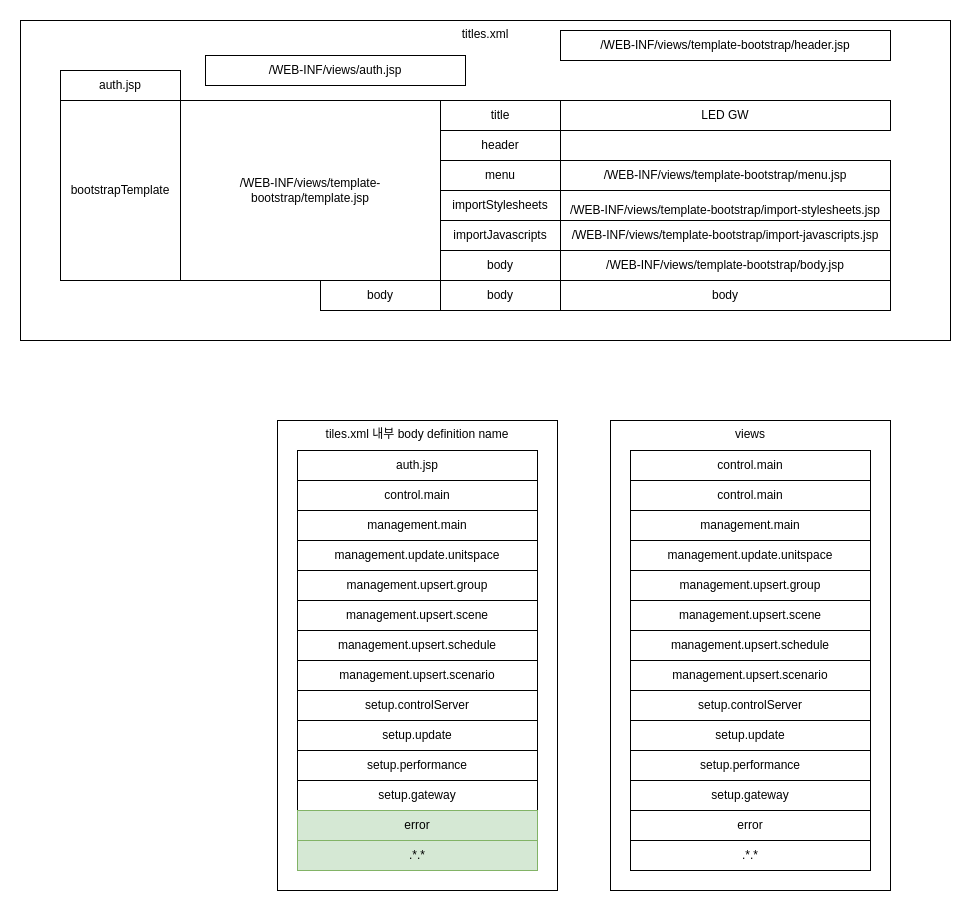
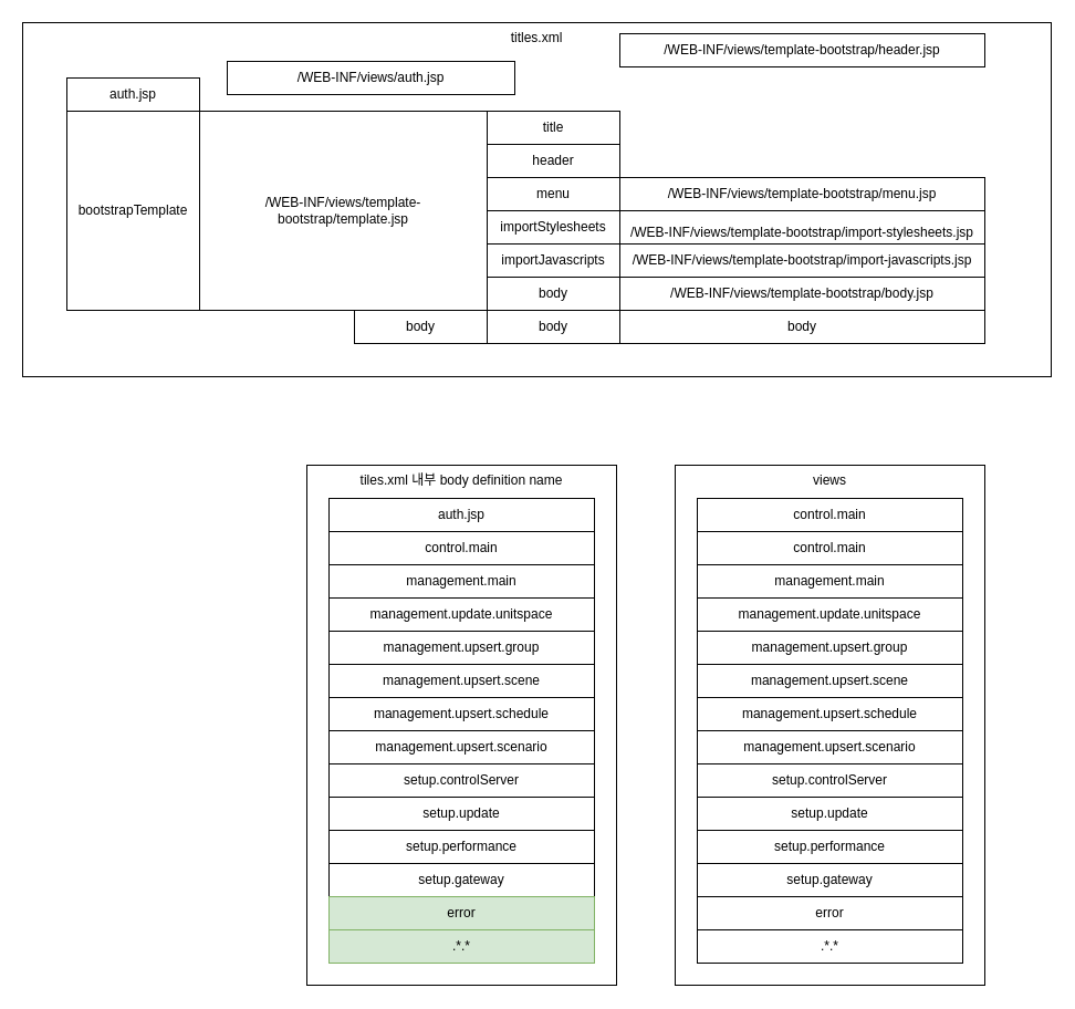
  <mxCell id="0" />
  <mxCell id="1" parent="0" />
  <mxCell id="2" value="views" style="rounded=0;whiteSpace=wrap;html=1;verticalAlign=top;" vertex="1" parent="1"><mxGeometry x="610" y="420" width="280" height="470" as="geometry" /></mxCell>
  <mxCell id="3" value="titles.xml" style="rounded=0;whiteSpace=wrap;html=1;verticalAlign=top;" vertex="1" parent="1"><mxGeometry x="20" y="20" width="930" height="320" as="geometry" /></mxCell>
  <mxCell id="4" value="title" style="rounded=0;whiteSpace=wrap;html=1;" vertex="1" parent="1"><mxGeometry x="440" y="100" width="120" height="30" as="geometry" /></mxCell>
  <mxCell id="5" value="header" style="rounded=0;whiteSpace=wrap;html=1;" vertex="1" parent="1"><mxGeometry x="440" y="130" width="120" height="30" as="geometry" /></mxCell>
  <mxCell id="6" value="menu" style="rounded=0;whiteSpace=wrap;html=1;" vertex="1" parent="1"><mxGeometry x="440" y="160" width="120" height="30" as="geometry" /></mxCell>
  <mxCell id="7" value="importStylesheets" style="rounded=0;whiteSpace=wrap;html=1;" vertex="1" parent="1"><mxGeometry x="440" y="190" width="120" height="30" as="geometry" /></mxCell>
  <mxCell id="8" value="importJavascripts" style="rounded=0;whiteSpace=wrap;html=1;" vertex="1" parent="1"><mxGeometry x="440" y="220" width="120" height="30" as="geometry" /></mxCell>
  <mxCell id="9" value="body" style="rounded=0;whiteSpace=wrap;html=1;" vertex="1" parent="1"><mxGeometry x="440" y="250" width="120" height="30" as="geometry" /></mxCell>
  <mxCell id="10" value="" style="group;" vertex="1" connectable="0" parent="1"><mxGeometry x="630" y="480" width="240" height="390" as="geometry" /></mxCell>
  <mxCell id="11" value="management.upsert.scenario" style="rounded=0;whiteSpace=wrap;html=1;" vertex="1" parent="10"><mxGeometry y="180" width="240" height="30" as="geometry" /></mxCell>
  <mxCell id="12" value="setup.controlServer" style="rounded=0;whiteSpace=wrap;html=1;" vertex="1" parent="10"><mxGeometry y="210" width="240" height="30" as="geometry" /></mxCell>
  <mxCell id="13" value="setup.update" style="rounded=0;whiteSpace=wrap;html=1;" vertex="1" parent="10"><mxGeometry y="240" width="240" height="30" as="geometry" /></mxCell>
  <mxCell id="14" value="setup.performance" style="rounded=0;whiteSpace=wrap;html=1;" vertex="1" parent="10"><mxGeometry y="270" width="240" height="30" as="geometry" /></mxCell>
  <mxCell id="15" value="setup.gateway" style="rounded=0;whiteSpace=wrap;html=1;" vertex="1" parent="10"><mxGeometry y="300" width="240" height="30" as="geometry" /></mxCell>
  <mxCell id="16" value="error" style="rounded=0;whiteSpace=wrap;html=1;" vertex="1" parent="10"><mxGeometry y="330" width="240" height="30" as="geometry" /></mxCell>
  <mxCell id="17" value=".*.*" style="rounded=0;whiteSpace=wrap;html=1;" vertex="1" parent="10"><mxGeometry y="360" width="240" height="30" as="geometry" /></mxCell>
  <mxCell id="18" value="control.main" style="rounded=0;whiteSpace=wrap;html=1;" vertex="1" parent="10"><mxGeometry width="240" height="30" as="geometry" /></mxCell>
  <mxCell id="19" value="management.main" style="rounded=0;whiteSpace=wrap;html=1;" vertex="1" parent="10"><mxGeometry y="30" width="240" height="30" as="geometry" /></mxCell>
  <mxCell id="20" value="management.update.unitspace" style="rounded=0;whiteSpace=wrap;html=1;" vertex="1" parent="10"><mxGeometry y="60" width="240" height="30" as="geometry" /></mxCell>
  <mxCell id="21" value="management.upsert.group" style="rounded=0;whiteSpace=wrap;html=1;" vertex="1" parent="10"><mxGeometry y="90" width="240" height="30" as="geometry" /></mxCell>
  <mxCell id="22" value="management.upsert.scene" style="rounded=0;whiteSpace=wrap;html=1;" vertex="1" parent="10"><mxGeometry y="120" width="240" height="30" as="geometry" /></mxCell>
  <mxCell id="23" value="management.upsert.schedule" style="rounded=0;whiteSpace=wrap;html=1;" vertex="1" parent="10"><mxGeometry y="150" width="240" height="30" as="geometry" /></mxCell>
  <mxCell id="24" value="tiles.xml 내부 body definition name" style="rounded=0;whiteSpace=wrap;html=1;verticalAlign=top;" vertex="1" parent="1"><mxGeometry x="277" y="420" width="280" height="470" as="geometry" /></mxCell>
  <mxCell id="25" value="management.upsert.scenario" style="rounded=0;whiteSpace=wrap;html=1;" vertex="1" parent="1"><mxGeometry x="297" y="660" width="240" height="30" as="geometry" /></mxCell>
  <mxCell id="26" value="setup.controlServer" style="rounded=0;whiteSpace=wrap;html=1;" vertex="1" parent="1"><mxGeometry x="297" y="690" width="240" height="30" as="geometry" /></mxCell>
  <mxCell id="27" value="setup.update" style="rounded=0;whiteSpace=wrap;html=1;" vertex="1" parent="1"><mxGeometry x="297" y="720" width="240" height="30" as="geometry" /></mxCell>
  <mxCell id="28" value="setup.performance" style="rounded=0;whiteSpace=wrap;html=1;" vertex="1" parent="1"><mxGeometry x="297" y="750" width="240" height="30" as="geometry" /></mxCell>
  <mxCell id="29" value="setup.gateway" style="rounded=0;whiteSpace=wrap;html=1;" vertex="1" parent="1"><mxGeometry x="297" y="780" width="240" height="30" as="geometry" /></mxCell>
  <mxCell id="30" value="error" style="rounded=0;whiteSpace=wrap;html=1;fillColor=#d5e8d4;strokeColor=#82b366;" vertex="1" parent="1"><mxGeometry x="297" y="810" width="240" height="30" as="geometry" /></mxCell>
  <mxCell id="31" value=".*.*" style="rounded=0;whiteSpace=wrap;html=1;fillColor=#d5e8d4;strokeColor=#82b366;" vertex="1" parent="1"><mxGeometry x="297" y="840" width="240" height="30" as="geometry" /></mxCell>
  <mxCell id="32" value="control.main" style="rounded=0;whiteSpace=wrap;html=1;" vertex="1" parent="1"><mxGeometry x="297" y="480" width="240" height="30" as="geometry" /></mxCell>
  <mxCell id="33" value="management.main" style="rounded=0;whiteSpace=wrap;html=1;" vertex="1" parent="1"><mxGeometry x="297" y="510" width="240" height="30" as="geometry" /></mxCell>
  <mxCell id="34" value="management.update.unitspace" style="rounded=0;whiteSpace=wrap;html=1;" vertex="1" parent="1"><mxGeometry x="297" y="540" width="240" height="30" as="geometry" /></mxCell>
  <mxCell id="35" value="management.upsert.group" style="rounded=0;whiteSpace=wrap;html=1;" vertex="1" parent="1"><mxGeometry x="297" y="570" width="240" height="30" as="geometry" /></mxCell>
  <mxCell id="36" value="management.upsert.scene" style="rounded=0;whiteSpace=wrap;html=1;" vertex="1" parent="1"><mxGeometry x="297" y="600" width="240" height="30" as="geometry" /></mxCell>
  <mxCell id="37" value="management.upsert.schedule" style="rounded=0;whiteSpace=wrap;html=1;" vertex="1" parent="1"><mxGeometry x="297" y="630" width="240" height="30" as="geometry" /></mxCell>
  <mxCell id="38" value="auth.jsp" style="rounded=0;whiteSpace=wrap;html=1;" vertex="1" parent="1"><mxGeometry x="297" y="450" width="240" height="30" as="geometry" /></mxCell>
  <mxCell id="39" value="control.main" style="rounded=0;whiteSpace=wrap;html=1;" vertex="1" parent="1"><mxGeometry x="630" y="450" width="240" height="30" as="geometry" /></mxCell>
- <mxCell id="40" value="LED GW" style="rounded=0;whiteSpace=wrap;html=1;" vertex="1" parent="1"><mxGeometry x="560" y="100" width="330" height="30" as="geometry" /></mxCell>
  <mxCell id="41" value="/WEB-INF/views/template-bootstrap/header.jsp" style="rounded=0;whiteSpace=wrap;html=1;" vertex="1" parent="1"><mxGeometry x="560" y="30" width="330" height="30" as="geometry" /></mxCell>
  <mxCell id="42" value="/WEB-INF/views/template-bootstrap/menu.jsp" style="rounded=0;whiteSpace=wrap;html=1;" vertex="1" parent="1"><mxGeometry x="560" y="160" width="330" height="30" as="geometry" /></mxCell>
  <mxCell id="43" value="/WEB-INF/views/template-bootstrap/import-stylesheets.jsp" style="rounded=0;whiteSpace=wrap;html=1;" vertex="1" parent="1"><mxGeometry x="560" y="190" width="330" height="40" as="geometry" /></mxCell>
  <mxCell id="44" value="/WEB-INF/views/template-bootstrap/body.jsp" style="rounded=0;whiteSpace=wrap;html=1;" vertex="1" parent="1"><mxGeometry x="560" y="250" width="330" height="30" as="geometry" /></mxCell>
  <mxCell id="45" value="/WEB-INF/views/template-bootstrap/import-javascripts.jsp" style="rounded=0;whiteSpace=wrap;html=1;" vertex="1" parent="1"><mxGeometry x="560" y="220" width="330" height="30" as="geometry" /></mxCell>
  <mxCell id="46" value="bootstrapTemplate" style="rounded=0;whiteSpace=wrap;html=1;" vertex="1" parent="1"><mxGeometry x="60" y="100" width="120" height="180" as="geometry" /></mxCell>
  <mxCell id="47" value="body" style="rounded=0;whiteSpace=wrap;html=1;" vertex="1" parent="1"><mxGeometry x="320" y="280" width="120" height="30" as="geometry" /></mxCell>
  <mxCell id="48" value="body" style="rounded=0;whiteSpace=wrap;html=1;" vertex="1" parent="1"><mxGeometry x="440" y="280" width="120" height="30" as="geometry" /></mxCell>
  <mxCell id="49" value="body" style="rounded=0;whiteSpace=wrap;html=1;" vertex="1" parent="1"><mxGeometry x="560" y="280" width="330" height="30" as="geometry" /></mxCell>
  <mxCell id="50" value="auth.jsp" style="rounded=0;whiteSpace=wrap;html=1;" vertex="1" parent="1"><mxGeometry x="60" y="70" width="120" height="30" as="geometry" /></mxCell>
  <mxCell id="51" value="/WEB-INF/views/template-bootstrap/template.jsp" style="rounded=0;whiteSpace=wrap;html=1;" vertex="1" parent="1"><mxGeometry x="180" y="100" width="260" height="180" as="geometry" /></mxCell>
  <mxCell id="52" value="/WEB-INF/views/auth.jsp" style="rounded=0;whiteSpace=wrap;html=1;" vertex="1" parent="1"><mxGeometry x="205" y="55" width="260" height="30" as="geometry" /></mxCell>
